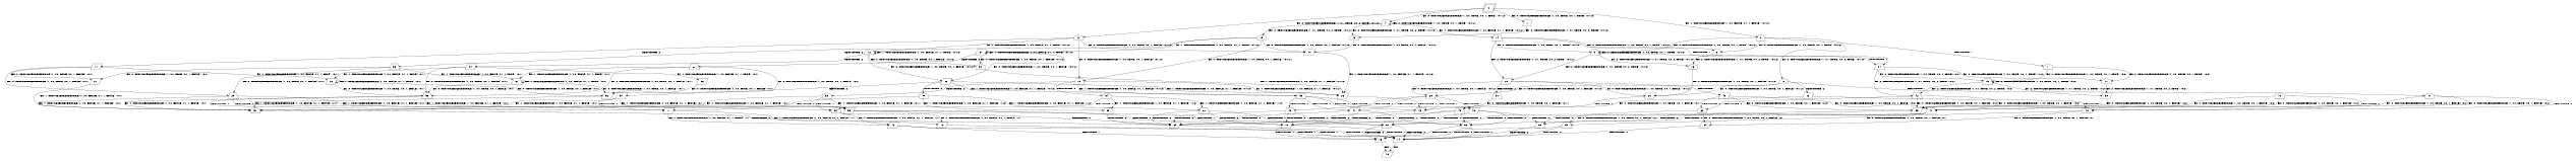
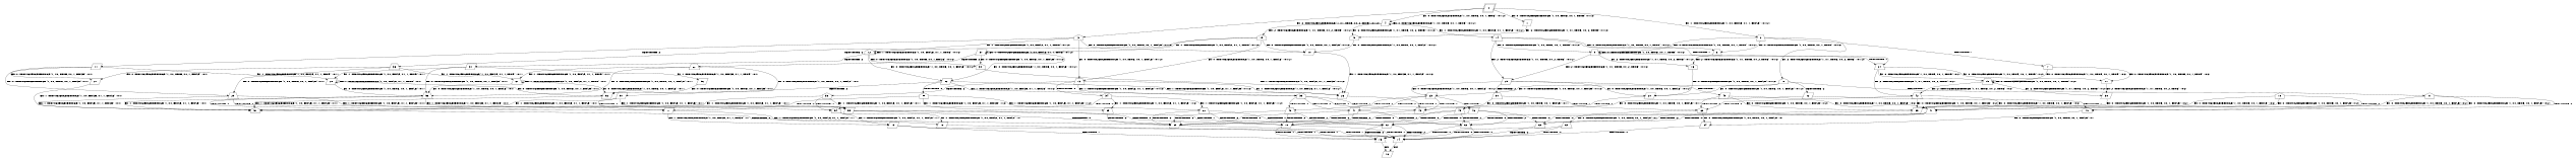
  digraph {
    node [shape=parallelogram]
    0 [peripheries=2]
    1
    2 [shape=trapezium]
    3 [shape=house]
    4
    5 [shape=house]
    6 [shape=trapezium]
    7 [shape=house]
    8 [shape=house]
    9 [shape=trapezium]
    10
    11
    12 [shape=house]
    13 [shape=trapezium]
    14 [shape=trapezium]
    15 [shape=house]
    16 [shape=house]
    17 [shape=house]
    19 [shape=trapezium]
    20
    21 [shape=house]
    22
    23
    24 [shape=trapezium]
    25
    26
    27
    28
    29 [shape=trapezium]
    30 [shape=house]
    31
    32
    33 [shape=house]
    34 [shape=house]
    35 [shape=house]
    36 [shape=trapezium]
    37
    38
    18 [shape=house]
    39
    40 [shape=house]
    41 [shape=trapezium]
    42 [shape=trapezium]
    43
    45 [shape=trapezium]
    46
    47
    48 [shape=trapezium]
    49
    50 [shape=trapezium]
    51 [shape=house]
    52
    53 [shape=trapezium]
    54 [shape=house]
    55
    56
    57
    58 [shape=house]
    59 [shape=trapezium]
    60 [shape=trapezium]
    61 [shape=trapezium]
    62 [shape=trapezium]
    63 [shape=trapezium]
    64
    65 [shape=trapezium]
    66 [shape=trapezium]
    67
    68 [shape=house]
    69
    70
    71
    72
    73
    74
    75 [shape=trapezium]
    76
    0 -> 1 [label="EX !0 !ATOMIC_EXCH_BRANCH (1, +0, TRUE, +0, 1, TRUE) !:0:1:2:"]
    0 -> 2 [label="EX !1 !ATOMIC_EXCH_BRANCH (1, +0, FALSE, +1, 1, FALSE) !:0:1:2:"]
    0 -> 3 [label="EX !2 !ATOMIC_EXCH_BRANCH (1, +1, TRUE, +0, 2, TRUE) !:0:1:2:"]
    0 -> 4 [label="EX !0 !ATOMIC_EXCH_BRANCH (1, +0, TRUE, +0, 1, TRUE) !:0:1:2:"]
    1 -> 5 [label="EX !2 !ATOMIC_EXCH_BRANCH (1, +1, TRUE, +0, 2, TRUE) !:0:1:2:"]
    2 -> 6 [label="EX !0 !ATOMIC_EXCH_BRANCH (1, +0, TRUE, +0, 1, TRUE) !:0:1:2:"]
    2 -> 7 [label="TERMINATE !1"]
    2 -> 8 [label="EX !2 !ATOMIC_EXCH_BRANCH (1, +1, TRUE, +0, 2, TRUE) !:0:1:2:"]
    2 -> 9 [label="EX !0 !ATOMIC_EXCH_BRANCH (1, +0, TRUE, +0, 1, TRUE) !:0:1:2:"]
    3 -> 10 [label="EX !0 !ATOMIC_EXCH_BRANCH (1, +0, TRUE, +0, 1, FALSE) !:0:1:2:"]
    3 -> 11 [label="TERMINATE !2"]
    3 -> 12 [label="EX !1 !ATOMIC_EXCH_BRANCH (1, +0, FALSE, +1, 1, TRUE) !:0:1:2:"]
    3 -> 13 [label="EX !0 !ATOMIC_EXCH_BRANCH (1, +0, TRUE, +0, 1, FALSE) !:0:1:2:"]
    4 -> 4 [label="EX !0 !ATOMIC_EXCH_BRANCH (1, +0, TRUE, +0, 1, TRUE) !:0:1:2:"]
    4 -> 5 [label="EX !2 !ATOMIC_EXCH_BRANCH (1, +1, TRUE, +0, 2, TRUE) !:0:1:2:"]
    4 -> 14 [label="EX !1 !ATOMIC_EXCH_BRANCH (1, +0, FALSE, +1, 1, FALSE) !:0:1:2:"]
    4 -> 15 [label="EX !2 !ATOMIC_EXCH_BRANCH (1, +1, TRUE, +0, 2, TRUE) !:0:1:2:"]
    5 -> 10 [label="EX !0 !ATOMIC_EXCH_BRANCH (1, +0, TRUE, +0, 1, FALSE) !:0:1:2:"]
    6 -> 16 [label="EX !2 !ATOMIC_EXCH_BRANCH (1, +1, TRUE, +0, 2, TRUE) !:0:1:2:"]
    7 -> 17 [label="EX !0 !ATOMIC_EXCH_BRANCH (1, +0, TRUE, +0, 1, TRUE) !:0:2:"]
    7 -> 19 [label="EX !0 !ATOMIC_EXCH_BRANCH (1, +0, TRUE, +0, 1, TRUE) !:0:2:"]
    8 -> 20 [label="EX !0 !ATOMIC_EXCH_BRANCH (1, +0, TRUE, +0, 1, FALSE) !:0:1:2:"]
    8 -> 21 [label="TERMINATE !1"]
    8 -> 22 [label="TERMINATE !2"]
    8 -> 23 [label="EX !0 !ATOMIC_EXCH_BRANCH (1, +0, TRUE, +0, 1, FALSE) !:0:1:2:"]
    9 -> 9 [label="EX !0 !ATOMIC_EXCH_BRANCH (1, +0, TRUE, +0, 1, TRUE) !:0:1:2:"]
    9 -> 16 [label="EX !2 !ATOMIC_EXCH_BRANCH (1, +1, TRUE, +0, 2, TRUE) !:0:1:2:"]
    9 -> 24 [label="TERMINATE !1"]
    9 -> 25 [label="EX !2 !ATOMIC_EXCH_BRANCH (1, +1, TRUE, +0, 2, TRUE) !:0:1:2:"]
    10 -> 26 [label="EX !1 !ATOMIC_EXCH_BRANCH (1, +0, FALSE, +1, 1, FALSE) !:0:1:2:"]
    11 -> 27 [label="EX !0 !ATOMIC_EXCH_BRANCH (1, +0, TRUE, +0, 1, FALSE) !:0:1:"]
    11 -> 28 [label="EX !1 !ATOMIC_EXCH_BRANCH (1, +0, FALSE, +1, 1, TRUE) !:0:1:"]
    11 -> 29 [label="EX !0 !ATOMIC_EXCH_BRANCH (1, +0, TRUE, +0, 1, FALSE) !:0:1:"]
    12 -> 12 [label="EX !1 !ATOMIC_EXCH_BRANCH (1, +0, FALSE, +1, 1, TRUE) !:0:1:2:"]
    12 -> 30 [label="EX !0 !ATOMIC_EXCH_BRANCH (1, +0, TRUE, +0, 1, FALSE) !:0:1:2:"]
    12 -> 31 [label="TERMINATE !2"]
    12 -> 32 [label="EX !0 !ATOMIC_EXCH_BRANCH (1, +0, TRUE, +0, 1, FALSE) !:0:1:2:"]
    13 -> 26 [label="EX !1 !ATOMIC_EXCH_BRANCH (1, +0, FALSE, +1, 1, FALSE) !:0:1:2:"]
    13 -> 33 [label="TERMINATE !2"]
    13 -> 34 [label="TERMINATE !0"]
    13 -> 35 [label="EX !1 !ATOMIC_EXCH_BRANCH (1, +0, FALSE, +1, 1, FALSE) !:0:1:2:"]
    14 -> 6 [label="EX !0 !ATOMIC_EXCH_BRANCH (1, +0, TRUE, +0, 1, TRUE) !:0:1:2:"]
    14 -> 9 [label="EX !0 !ATOMIC_EXCH_BRANCH (1, +0, TRUE, +0, 1, TRUE) !:0:1:2:"]
    14 -> 24 [label="TERMINATE !1"]
    14 -> 25 [label="EX !2 !ATOMIC_EXCH_BRANCH (1, +1, TRUE, +0, 2, TRUE) !:0:1:2:"]
    15 -> 10 [label="EX !0 !ATOMIC_EXCH_BRANCH (1, +0, TRUE, +0, 1, FALSE) !:0:1:2:"]
    15 -> 13 [label="EX !0 !ATOMIC_EXCH_BRANCH (1, +0, TRUE, +0, 1, FALSE) !:0:1:2:"]
    15 -> 36 [label="TERMINATE !2"]
    15 -> 37 [label="EX !1 !ATOMIC_EXCH_BRANCH (1, +0, FALSE, +1, 1, TRUE) !:0:1:2:"]
    16 -> 20 [label="EX !0 !ATOMIC_EXCH_BRANCH (1, +0, TRUE, +0, 1, FALSE) !:0:1:2:"]
    17 -> 38 [label="EX !2 !ATOMIC_EXCH_BRANCH (1, +1, TRUE, +0, 2, TRUE) !:0:2:"]
    19 -> 19 [label="EX !0 !ATOMIC_EXCH_BRANCH (1, +0, TRUE, +0, 1, TRUE) !:0:2:"]
    19 -> 38 [label="EX !2 !ATOMIC_EXCH_BRANCH (1, +1, TRUE, +0, 2, TRUE) !:0:2:"]
    19 -> 42 [label="EX !2 !ATOMIC_EXCH_BRANCH (1, +1, TRUE, +0, 2, TRUE) !:0:2:"]
    20 -> 43 [label="TERMINATE !0"]
    21 -> 39 [label="EX !0 !ATOMIC_EXCH_BRANCH (1, +0, TRUE, +0, 1, FALSE) !:0:2:"]
    21 -> 40 [label="TERMINATE !2"]
    21 -> 41 [label="EX !0 !ATOMIC_EXCH_BRANCH (1, +0, TRUE, +0, 1, FALSE) !:0:2:"]
    22 -> 40 [label="TERMINATE !1"]
    22 -> 45 [label="EX !0 !ATOMIC_EXCH_BRANCH (1, +0, TRUE, +0, 1, FALSE) !:0:1:"]
    23 -> 43 [label="TERMINATE !0"]
    23 -> 46 [label="TERMINATE !1"]
    23 -> 47 [label="TERMINATE !2"]
    23 -> 48 [label="TERMINATE !0"]
    24 -> 17 [label="EX !0 !ATOMIC_EXCH_BRANCH (1, +0, TRUE, +0, 1, TRUE) !:0:2:"]
    24 -> 19 [label="EX !0 !ATOMIC_EXCH_BRANCH (1, +0, TRUE, +0, 1, TRUE) !:0:2:"]
    24 -> 42 [label="EX !2 !ATOMIC_EXCH_BRANCH (1, +1, TRUE, +0, 2, TRUE) !:0:2:"]
    25 -> 20 [label="EX !0 !ATOMIC_EXCH_BRANCH (1, +0, TRUE, +0, 1, FALSE) !:0:1:2:"]
    25 -> 23 [label="EX !0 !ATOMIC_EXCH_BRANCH (1, +0, TRUE, +0, 1, FALSE) !:0:1:2:"]
    25 -> 49 [label="TERMINATE !1"]
    25 -> 50 [label="TERMINATE !2"]
    26 -> 43 [label="TERMINATE !0"]
    27 -> 51 [label="EX !1 !ATOMIC_EXCH_BRANCH (1, +0, FALSE, +1, 1, FALSE) !:0:1:"]
    28 -> 28 [label="EX !1 !ATOMIC_EXCH_BRANCH (1, +0, FALSE, +1, 1, TRUE) !:0:1:"]
    28 -> 52 [label="EX !0 !ATOMIC_EXCH_BRANCH (1, +0, TRUE, +0, 1, FALSE) !:0:1:"]
    28 -> 53 [label="EX !0 !ATOMIC_EXCH_BRANCH (1, +0, TRUE, +0, 1, FALSE) !:0:1:"]
    29 -> 51 [label="EX !1 !ATOMIC_EXCH_BRANCH (1, +0, FALSE, +1, 1, FALSE) !:0:1:"]
    29 -> 54 [label="TERMINATE !0"]
    29 -> 55 [label="EX !1 !ATOMIC_EXCH_BRANCH (1, +0, FALSE, +1, 1, FALSE) !:0:1:"]
    30 -> 26 [label="EX !1 !ATOMIC_EXCH_BRANCH (1, +0, FALSE, +1, 1, FALSE) !:0:1:2:"]
    31 -> 28 [label="EX !1 !ATOMIC_EXCH_BRANCH (1, +0, FALSE, +1, 1, TRUE) !:0:1:"]
    31 -> 53 [label="EX !0 !ATOMIC_EXCH_BRANCH (1, +0, TRUE, +0, 1, FALSE) !:0:1:"]
    31 -> 56 [label="EX !1 !ATOMIC_EXCH_BRANCH (1, +0, FALSE, +1, 1, TRUE) !:0:1:"]
    32 -> 26 [label="EX !1 !ATOMIC_EXCH_BRANCH (1, +0, FALSE, +1, 1, FALSE) !:0:1:2:"]
    32 -> 35 [label="EX !1 !ATOMIC_EXCH_BRANCH (1, +0, FALSE, +1, 1, FALSE) !:0:1:2:"]
    32 -> 57 [label="TERMINATE !2"]
    32 -> 58 [label="TERMINATE !0"]
    33 -> 51 [label="EX !1 !ATOMIC_EXCH_BRANCH (1, +0, FALSE, +1, 1, FALSE) !:0:1:"]
    33 -> 54 [label="TERMINATE !0"]
    33 -> 55 [label="EX !1 !ATOMIC_EXCH_BRANCH (1, +0, FALSE, +1, 1, FALSE) !:0:1:"]
    34 -> 54 [label="TERMINATE !2"]
    34 -> 59 [label="EX !1 !ATOMIC_EXCH_BRANCH (1, +0, FALSE, +1, 1, FALSE) !:1:2:"]
    34 -> 60 [label="EX !1 !ATOMIC_EXCH_BRANCH (1, +0, FALSE, +1, 1, FALSE) !:1:2:"]
    35 -> 43 [label="BRANCH !0"]
    35 -> 46 [label="TERMINATE !1"]
    35 -> 47 [label="TERMINATE !2"]
    35 -> 48 [label="TERMINATE !0"]
    36 -> 27 [label="EX !0 !ATOMIC_EXCH_BRANCH (1, +0, TRUE, +0, 1, FALSE) !:0:1:"]
    36 -> 29 [label="EX !0 !ATOMIC_EXCH_BRANCH (1, +0, TRUE, +0, 1, FALSE) !:0:1:"]
    36 -> 61 [label="EX !1 !ATOMIC_EXCH_BRANCH (1, +0, FALSE, +1, 1, TRUE) !:0:1:"]
    37 -> 30 [label="EX !0 !ATOMIC_EXCH_BRANCH (1, +0, TRUE, +0, 1, FALSE) !:0:1:2:"]
    37 -> 32 [label="EX !0 !ATOMIC_EXCH_BRANCH (1, +0, TRUE, +0, 1, FALSE) !:0:1:2:"]
    37 -> 37 [label="EX !1 !ATOMIC_EXCH_BRANCH (1, +0, FALSE, +1, 1, TRUE) !:0:1:2:"]
    37 -> 62 [label="TERMINATE !2"]
    38 -> 39 [label="EX !0 !ATOMIC_EXCH_BRANCH (1, +0, TRUE, +0, 1, FALSE) !:0:2:"]
    18 -> 39 [label="EX !0 !ATOMIC_EXCH_BRANCH (1, +0, TRUE, +0, 1, FALSE) !:0:2:"]
    18 -> 40 [label="TERMINATE !2"]
    18 -> 41 [label="EX !0 !ATOMIC_EXCH_BRANCH (1, +0, TRUE, +0, 1, FALSE) !:0:2:"]
    39 -> 63 [label="TERMINATE !0"]
    40 -> 64 [label="EX !0 !ATOMIC_EXCH_BRANCH (1, +0, TRUE, +0, 1, FALSE) !:0:"]
-   40 -> 65 [label="EX !0 !ATOMIC_EXCH_BRANCH (1, +0, TRUE, +0, 1, FALSE) !:0:"]
    41 -> 63 [label="TERMINATE !0"]
    41 -> 66 [label="TERMINATE !2"]
    41 -> 67 [label="TERMINATE !0"]
    42 -> 39 [label="EX !0 !ATOMIC_EXCH_BRANCH (1, +0, TRUE, +0, 1, FALSE) !:0:2:"]
    42 -> 41 [label="EX !0 !ATOMIC_EXCH_BRANCH (1, +0, TRUE, +0, 1, FALSE) !:0:2:"]
    42 -> 68 [label="TERMINATE !2"]
    43 -> 69 [label="TERMINATE !2"]
    45 -> 66 [label="TERMINATE !1"]
    45 -> 69 [label="TERMINATE !0"]
    45 -> 70 [label="TERMINATE !0"]
    46 -> 63 [label="TERMINATE !0"]
    46 -> 66 [label="TERMINATE !2"]
    46 -> 67 [label="TERMINATE !0"]
    47 -> 66 [label="TERMINATE !1"]
    47 -> 69 [label="TERMINATE !0"]
    47 -> 70 [label="TERMINATE !0"]
    48 -> 67 [label="TERMINATE !1"]
    48 -> 69 [label="TERMINATE !2"]
    48 -> 70 [label="TERMINATE !2"]
    49 -> 39 [label="EX !0 !ATOMIC_EXCH_BRANCH (1, +0, TRUE, +0, 1, FALSE) !:0:2:"]
    49 -> 41 [label="EX !0 !ATOMIC_EXCH_BRANCH (1, +0, TRUE, +0, 1, FALSE) !:0:2:"]
    49 -> 68 [label="TERMINATE !2"]
    50 -> 45 [label="EX !0 !ATOMIC_EXCH_BRANCH (1, +0, TRUE, +0, 1, FALSE) !:0:1:"]
+   50 -> 68 [label="TERMINATE !1"]
    51 -> 69 [label="TERMINATE !0"]
    52 -> 51 [label="EX !1 !ATOMIC_EXCH_BRANCH (1, +0, FALSE, +1, 1, FALSE) !:0:1:"]
    53 -> 51 [label="EX !1 !ATOMIC_EXCH_BRANCH (1, +0, FALSE, +1, 1, FALSE) !:0:1:"]
    53 -> 55 [label="EX !1 !ATOMIC_EXCH_BRANCH (1, +0, FALSE, +1, 1, FALSE) !:0:1:"]
    53 -> 71 [label="TERMINATE !0"]
    54 -> 72 [label="EX !1 !ATOMIC_EXCH_BRANCH (1, +0, FALSE, +1, 1, FALSE) !:1:"]
    54 -> 73 [label="EX !1 !ATOMIC_EXCH_BRANCH (1, +0, FALSE, +1, 1, FALSE) !:1:"]
    55 -> 66 [label="TERMINATE !1"]
    55 -> 69 [label="TERMINATE !0"]
    55 -> 70 [label="TERMINATE !0"]
    56 -> 52 [label="EX !0 !ATOMIC_EXCH_BRANCH (1, +0, TRUE, +0, 1, FALSE) !:0:1:"]
    57 -> 51 [label="EX !1 !ATOMIC_EXCH_BRANCH (1, +0, FALSE, +1, 1, FALSE) !:0:1:"]
    57 -> 55 [label="EX !1 !ATOMIC_EXCH_BRANCH (1, +0, FALSE, +1, 1, FALSE) !:0:1:"]
    57 -> 71 [label="TERMINATE !0"]
    58 -> 59 [label="EX !1 !ATOMIC_EXCH_BRANCH (1, +0, FALSE, +1, 1, FALSE) !:1:2:"]
    58 -> 60 [label="EX !1 !ATOMIC_EXCH_BRANCH (1, +0, FALSE, +1, 1, FALSE) !:1:2:"]
    58 -> 71 [label="TERMINATE !2"]
    59 -> 69 [label="TERMINATE !2"]
    60 -> 67 [label="TERMINATE !1"]
    60 -> 69 [label="TERMINATE !2"]
    60 -> 70 [label="TERMINATE !2"]
    61 -> 52 [label="EX !0 !ATOMIC_EXCH_BRANCH (1, +0, TRUE, +0, 1, FALSE) !:0:1:"]
    61 -> 53 [label="EX !0 !ATOMIC_EXCH_BRANCH (1, +0, TRUE, +0, 1, FALSE) !:0:1:"]
    61 -> 61 [label="EX !1 !ATOMIC_EXCH_BRANCH (1, +0, FALSE, +1, 1, TRUE) !:0:1:"]
    62 -> 52 [label="EX !0 !ATOMIC_EXCH_BRANCH (1, +0, TRUE, +0, 1, FALSE) !:0:1:"]
    62 -> 53 [label="EX !0 !ATOMIC_EXCH_BRANCH (1, +0, TRUE, +0, 1, FALSE) !:0:1:"]
    62 -> 61 [label="EX !1 !ATOMIC_EXCH_BRANCH (1, +0, FALSE, +1, 1, TRUE) !:0:1:"]
    63 -> 74 [label="TERMINATE !2"]
    64 -> 74 [label="TERMINATE !0"]
    65 -> 74 [label="TERMINATE !0"]
    65 -> 75 [label="TERMINATE !0"]
    66 -> 74 [label="TERMINATE !0"]
    66 -> 75 [label="TERMINATE !0"]
    67 -> 74 [label="TERMINATE !2"]
    67 -> 75 [label="TERMINATE !2"]
    68 -> 64 [label="EX !0 !ATOMIC_EXCH_BRANCH (1, +0, TRUE, +0, 1, FALSE) !:0:"]
    68 -> 65 [label="EX !0 !ATOMIC_EXCH_BRANCH (1, +0, TRUE, +0, 1, FALSE) !:0:"]
    69 -> 74 [label="TERMINATE !1"]
    70 -> 74 [label="TERMINATE !1"]
    70 -> 75 [label="TERMINATE !1"]
    71 -> 72 [label="EX !1 !ATOMIC_EXCH_BRANCH (1, +0, FALSE, +1, 1, FALSE) !:1:"]
    71 -> 73 [label="EX !1 !ATOMIC_EXCH_BRANCH (1, +0, FALSE, +1, 1, FALSE) !:1:"]
    72 -> 74 [label="TERMINATE !1"]
    73 -> 74 [label="TERMINATE !1"]
    73 -> 75 [label="TERMINATE !1"]
    74 -> 76 [label=exit]
    75 -> 76 [label=exit]
  }
